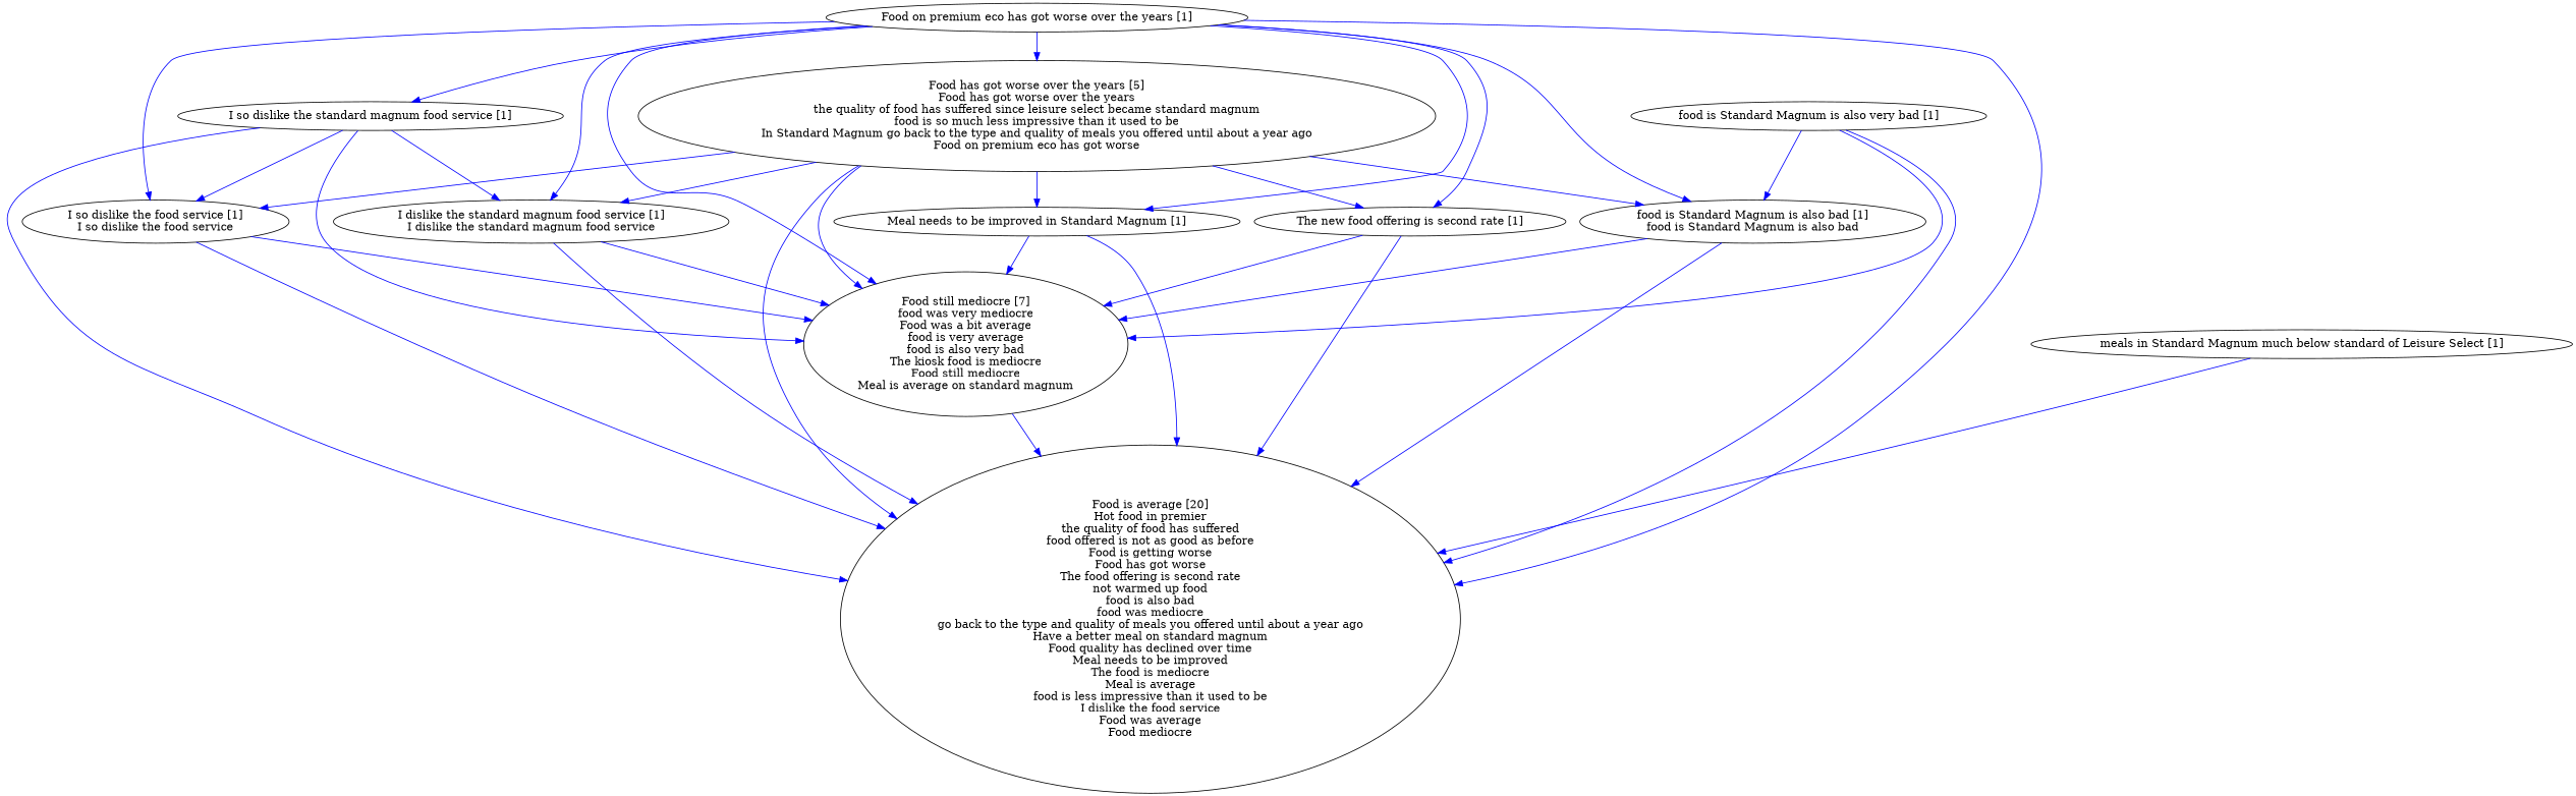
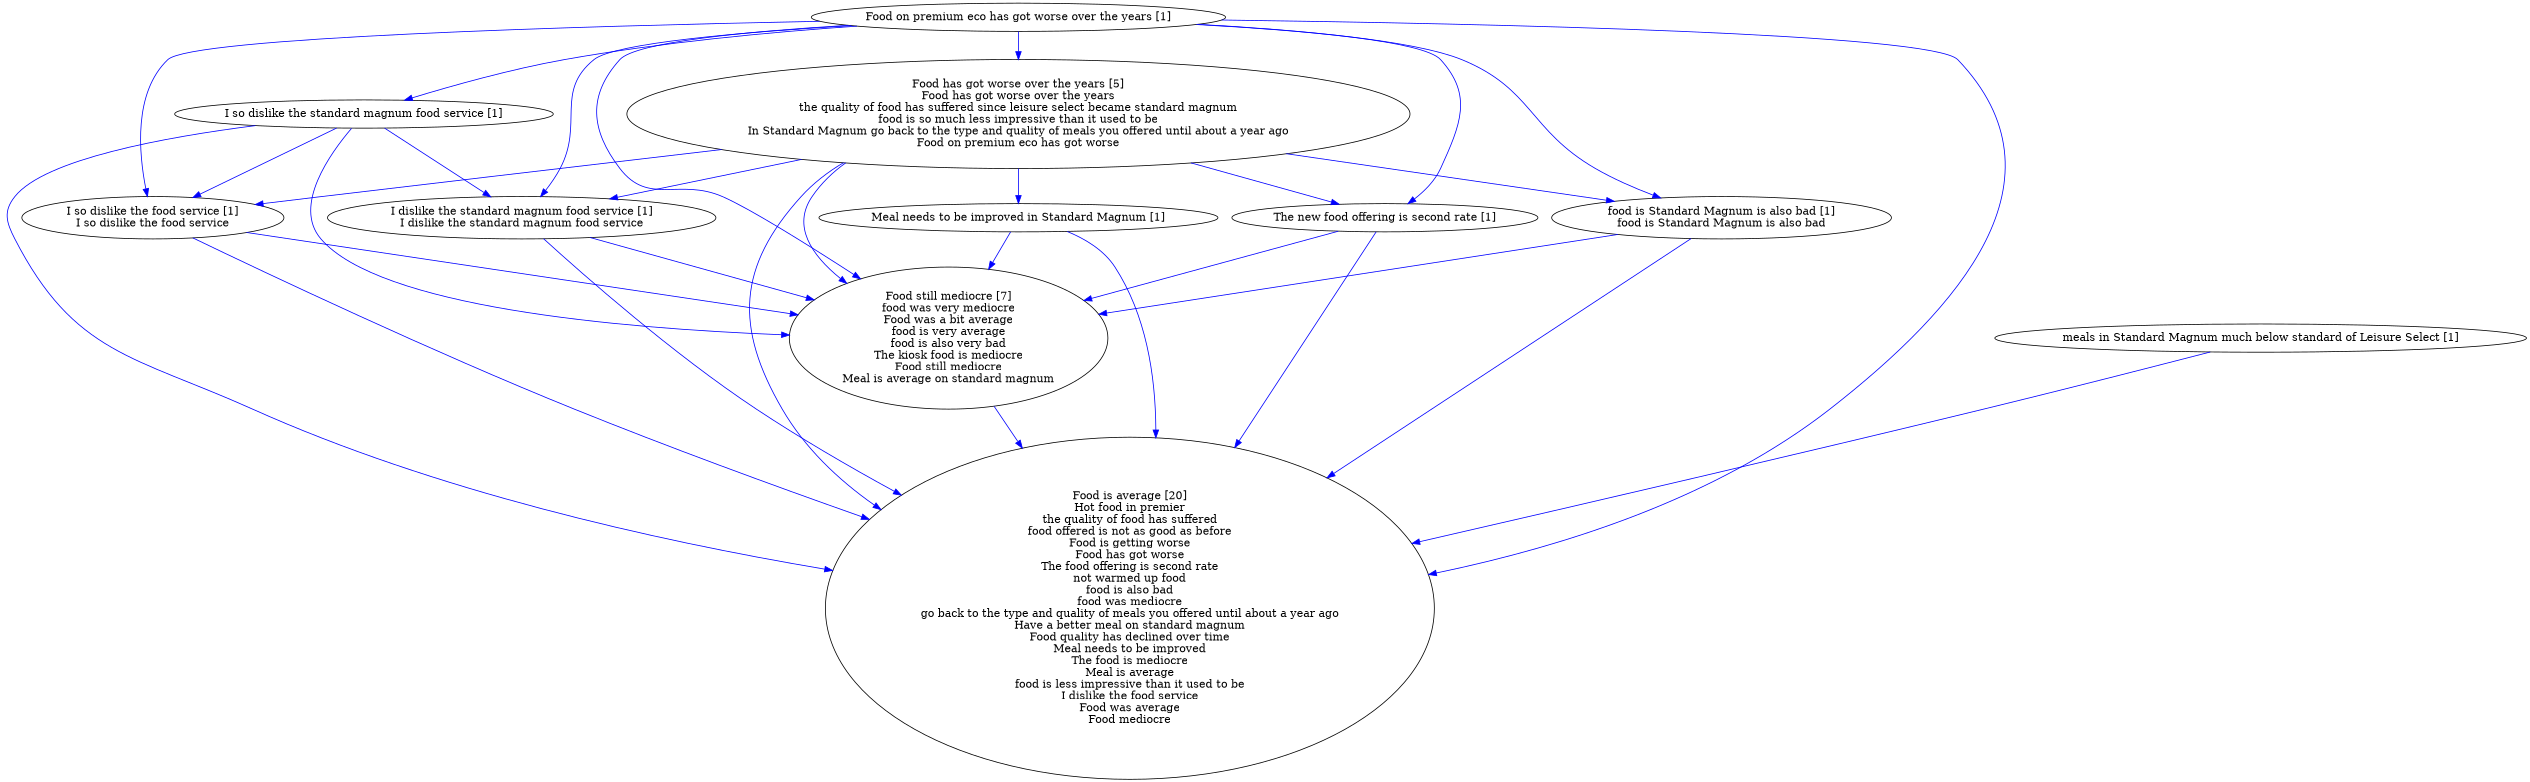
  digraph {
    edge [color=blue]
    "Food still mediocre [7]\nfood was very mediocre\nFood was a bit average\nfood is very average\nfood is also very bad\nThe kiosk food is mediocre\nFood still mediocre\nMeal is average on standard magnum"
    "Food is average [20]\nHot food in premier\nthe quality of food has suffered\nfood offered is not as good as before\nFood is getting worse\nFood has got worse\nThe food offering is second rate\nnot warmed up food\nfood is also bad\nfood was mediocre\ngo back to the type and quality of meals you offered until about a year ago\nHave a better meal on standard magnum\nFood quality has declined over time\nMeal needs to be improved\nThe food is mediocre\nMeal is average\nfood is less impressive than it used to be\nI dislike the food service\nFood was average\nFood mediocre"
    "Food has got worse over the years [5]\nFood has got worse over the years\nthe quality of food has suffered since leisure select became standard magnum\nfood is so much less impressive than it used to be\nIn Standard Magnum go back to the type and quality of meals you offered until about a year ago\nFood on premium eco has got worse"
    "I dislike the standard magnum food service [1]\nI dislike the standard magnum food service"
    "I so dislike the food service [1]\nI so dislike the food service"
    "Meal needs to be improved in Standard Magnum [1]"
    "The new food offering is second rate [1]"
    "food is Standard Magnum is also bad [1]\nfood is Standard Magnum is also bad"
    "Food on premium eco has got worse over the years [1]"
    "I so dislike the standard magnum food service [1]"
-   "food is Standard Magnum is also very bad [1]"
    "meals in Standard Magnum much below standard of Leisure Select [1]"
    "Food still mediocre [7]\nfood was very mediocre\nFood was a bit average\nfood is very average\nfood is also very bad\nThe kiosk food is mediocre\nFood still mediocre\nMeal is average on standard magnum" -> "Food is average [20]\nHot food in premier\nthe quality of food has suffered\nfood offered is not as good as before\nFood is getting worse\nFood has got worse\nThe food offering is second rate\nnot warmed up food\nfood is also bad\nfood was mediocre\ngo back to the type and quality of meals you offered until about a year ago\nHave a better meal on standard magnum\nFood quality has declined over time\nMeal needs to be improved\nThe food is mediocre\nMeal is average\nfood is less impressive than it used to be\nI dislike the food service\nFood was average\nFood mediocre"
    "Food has got worse over the years [5]\nFood has got worse over the years\nthe quality of food has suffered since leisure select became standard magnum\nfood is so much less impressive than it used to be\nIn Standard Magnum go back to the type and quality of meals you offered until about a year ago\nFood on premium eco has got worse" -> "Food still mediocre [7]\nfood was very mediocre\nFood was a bit average\nfood is very average\nfood is also very bad\nThe kiosk food is mediocre\nFood still mediocre\nMeal is average on standard magnum"
    "Food has got worse over the years [5]\nFood has got worse over the years\nthe quality of food has suffered since leisure select became standard magnum\nfood is so much less impressive than it used to be\nIn Standard Magnum go back to the type and quality of meals you offered until about a year ago\nFood on premium eco has got worse" -> "Food is average [20]\nHot food in premier\nthe quality of food has suffered\nfood offered is not as good as before\nFood is getting worse\nFood has got worse\nThe food offering is second rate\nnot warmed up food\nfood is also bad\nfood was mediocre\ngo back to the type and quality of meals you offered until about a year ago\nHave a better meal on standard magnum\nFood quality has declined over time\nMeal needs to be improved\nThe food is mediocre\nMeal is average\nfood is less impressive than it used to be\nI dislike the food service\nFood was average\nFood mediocre"
    "Food has got worse over the years [5]\nFood has got worse over the years\nthe quality of food has suffered since leisure select became standard magnum\nfood is so much less impressive than it used to be\nIn Standard Magnum go back to the type and quality of meals you offered until about a year ago\nFood on premium eco has got worse" -> "I dislike the standard magnum food service [1]\nI dislike the standard magnum food service"
    "Food has got worse over the years [5]\nFood has got worse over the years\nthe quality of food has suffered since leisure select became standard magnum\nfood is so much less impressive than it used to be\nIn Standard Magnum go back to the type and quality of meals you offered until about a year ago\nFood on premium eco has got worse" -> "I so dislike the food service [1]\nI so dislike the food service"
    "Food has got worse over the years [5]\nFood has got worse over the years\nthe quality of food has suffered since leisure select became standard magnum\nfood is so much less impressive than it used to be\nIn Standard Magnum go back to the type and quality of meals you offered until about a year ago\nFood on premium eco has got worse" -> "Meal needs to be improved in Standard Magnum [1]"
    "Food has got worse over the years [5]\nFood has got worse over the years\nthe quality of food has suffered since leisure select became standard magnum\nfood is so much less impressive than it used to be\nIn Standard Magnum go back to the type and quality of meals you offered until about a year ago\nFood on premium eco has got worse" -> "The new food offering is second rate [1]"
    "Food has got worse over the years [5]\nFood has got worse over the years\nthe quality of food has suffered since leisure select became standard magnum\nfood is so much less impressive than it used to be\nIn Standard Magnum go back to the type and quality of meals you offered until about a year ago\nFood on premium eco has got worse" -> "food is Standard Magnum is also bad [1]\nfood is Standard Magnum is also bad"
    "I dislike the standard magnum food service [1]\nI dislike the standard magnum food service" -> "Food still mediocre [7]\nfood was very mediocre\nFood was a bit average\nfood is very average\nfood is also very bad\nThe kiosk food is mediocre\nFood still mediocre\nMeal is average on standard magnum"
    "I dislike the standard magnum food service [1]\nI dislike the standard magnum food service" -> "Food is average [20]\nHot food in premier\nthe quality of food has suffered\nfood offered is not as good as before\nFood is getting worse\nFood has got worse\nThe food offering is second rate\nnot warmed up food\nfood is also bad\nfood was mediocre\ngo back to the type and quality of meals you offered until about a year ago\nHave a better meal on standard magnum\nFood quality has declined over time\nMeal needs to be improved\nThe food is mediocre\nMeal is average\nfood is less impressive than it used to be\nI dislike the food service\nFood was average\nFood mediocre"
    "I so dislike the food service [1]\nI so dislike the food service" -> "Food still mediocre [7]\nfood was very mediocre\nFood was a bit average\nfood is very average\nfood is also very bad\nThe kiosk food is mediocre\nFood still mediocre\nMeal is average on standard magnum"
    "I so dislike the food service [1]\nI so dislike the food service" -> "Food is average [20]\nHot food in premier\nthe quality of food has suffered\nfood offered is not as good as before\nFood is getting worse\nFood has got worse\nThe food offering is second rate\nnot warmed up food\nfood is also bad\nfood was mediocre\ngo back to the type and quality of meals you offered until about a year ago\nHave a better meal on standard magnum\nFood quality has declined over time\nMeal needs to be improved\nThe food is mediocre\nMeal is average\nfood is less impressive than it used to be\nI dislike the food service\nFood was average\nFood mediocre"
    "Meal needs to be improved in Standard Magnum [1]" -> "Food still mediocre [7]\nfood was very mediocre\nFood was a bit average\nfood is very average\nfood is also very bad\nThe kiosk food is mediocre\nFood still mediocre\nMeal is average on standard magnum"
    "Meal needs to be improved in Standard Magnum [1]" -> "Food is average [20]\nHot food in premier\nthe quality of food has suffered\nfood offered is not as good as before\nFood is getting worse\nFood has got worse\nThe food offering is second rate\nnot warmed up food\nfood is also bad\nfood was mediocre\ngo back to the type and quality of meals you offered until about a year ago\nHave a better meal on standard magnum\nFood quality has declined over time\nMeal needs to be improved\nThe food is mediocre\nMeal is average\nfood is less impressive than it used to be\nI dislike the food service\nFood was average\nFood mediocre"
    "The new food offering is second rate [1]" -> "Food still mediocre [7]\nfood was very mediocre\nFood was a bit average\nfood is very average\nfood is also very bad\nThe kiosk food is mediocre\nFood still mediocre\nMeal is average on standard magnum"
    "The new food offering is second rate [1]" -> "Food is average [20]\nHot food in premier\nthe quality of food has suffered\nfood offered is not as good as before\nFood is getting worse\nFood has got worse\nThe food offering is second rate\nnot warmed up food\nfood is also bad\nfood was mediocre\ngo back to the type and quality of meals you offered until about a year ago\nHave a better meal on standard magnum\nFood quality has declined over time\nMeal needs to be improved\nThe food is mediocre\nMeal is average\nfood is less impressive than it used to be\nI dislike the food service\nFood was average\nFood mediocre"
    "food is Standard Magnum is also bad [1]\nfood is Standard Magnum is also bad" -> "Food still mediocre [7]\nfood was very mediocre\nFood was a bit average\nfood is very average\nfood is also very bad\nThe kiosk food is mediocre\nFood still mediocre\nMeal is average on standard magnum"
    "food is Standard Magnum is also bad [1]\nfood is Standard Magnum is also bad" -> "Food is average [20]\nHot food in premier\nthe quality of food has suffered\nfood offered is not as good as before\nFood is getting worse\nFood has got worse\nThe food offering is second rate\nnot warmed up food\nfood is also bad\nfood was mediocre\ngo back to the type and quality of meals you offered until about a year ago\nHave a better meal on standard magnum\nFood quality has declined over time\nMeal needs to be improved\nThe food is mediocre\nMeal is average\nfood is less impressive than it used to be\nI dislike the food service\nFood was average\nFood mediocre"
    "Food on premium eco has got worse over the years [1]" -> "Food still mediocre [7]\nfood was very mediocre\nFood was a bit average\nfood is very average\nfood is also very bad\nThe kiosk food is mediocre\nFood still mediocre\nMeal is average on standard magnum"
    "Food on premium eco has got worse over the years [1]" -> "Food is average [20]\nHot food in premier\nthe quality of food has suffered\nfood offered is not as good as before\nFood is getting worse\nFood has got worse\nThe food offering is second rate\nnot warmed up food\nfood is also bad\nfood was mediocre\ngo back to the type and quality of meals you offered until about a year ago\nHave a better meal on standard magnum\nFood quality has declined over time\nMeal needs to be improved\nThe food is mediocre\nMeal is average\nfood is less impressive than it used to be\nI dislike the food service\nFood was average\nFood mediocre"
    "Food on premium eco has got worse over the years [1]" -> "Food has got worse over the years [5]\nFood has got worse over the years\nthe quality of food has suffered since leisure select became standard magnum\nfood is so much less impressive than it used to be\nIn Standard Magnum go back to the type and quality of meals you offered until about a year ago\nFood on premium eco has got worse"
    "Food on premium eco has got worse over the years [1]" -> "I dislike the standard magnum food service [1]\nI dislike the standard magnum food service"
    "Food on premium eco has got worse over the years [1]" -> "I so dislike the food service [1]\nI so dislike the food service"
-   "Food on premium eco has got worse over the years [1]" -> "Meal needs to be improved in Standard Magnum [1]"
    "Food on premium eco has got worse over the years [1]" -> "The new food offering is second rate [1]"
    "Food on premium eco has got worse over the years [1]" -> "food is Standard Magnum is also bad [1]\nfood is Standard Magnum is also bad"
    "Food on premium eco has got worse over the years [1]" -> "I so dislike the standard magnum food service [1]"
    "I so dislike the standard magnum food service [1]" -> "Food still mediocre [7]\nfood was very mediocre\nFood was a bit average\nfood is very average\nfood is also very bad\nThe kiosk food is mediocre\nFood still mediocre\nMeal is average on standard magnum"
    "I so dislike the standard magnum food service [1]" -> "Food is average [20]\nHot food in premier\nthe quality of food has suffered\nfood offered is not as good as before\nFood is getting worse\nFood has got worse\nThe food offering is second rate\nnot warmed up food\nfood is also bad\nfood was mediocre\ngo back to the type and quality of meals you offered until about a year ago\nHave a better meal on standard magnum\nFood quality has declined over time\nMeal needs to be improved\nThe food is mediocre\nMeal is average\nfood is less impressive than it used to be\nI dislike the food service\nFood was average\nFood mediocre"
    "I so dislike the standard magnum food service [1]" -> "I dislike the standard magnum food service [1]\nI dislike the standard magnum food service"
    "I so dislike the standard magnum food service [1]" -> "I so dislike the food service [1]\nI so dislike the food service"
-   "food is Standard Magnum is also very bad [1]" -> "Food still mediocre [7]\nfood was very mediocre\nFood was a bit average\nfood is very average\nfood is also very bad\nThe kiosk food is mediocre\nFood still mediocre\nMeal is average on standard magnum"
-   "food is Standard Magnum is also very bad [1]" -> "Food is average [20]\nHot food in premier\nthe quality of food has suffered\nfood offered is not as good as before\nFood is getting worse\nFood has got worse\nThe food offering is second rate\nnot warmed up food\nfood is also bad\nfood was mediocre\ngo back to the type and quality of meals you offered until about a year ago\nHave a better meal on standard magnum\nFood quality has declined over time\nMeal needs to be improved\nThe food is mediocre\nMeal is average\nfood is less impressive than it used to be\nI dislike the food service\nFood was average\nFood mediocre"
-   "food is Standard Magnum is also very bad [1]" -> "food is Standard Magnum is also bad [1]\nfood is Standard Magnum is also bad"
    "meals in Standard Magnum much below standard of Leisure Select [1]" -> "Food is average [20]\nHot food in premier\nthe quality of food has suffered\nfood offered is not as good as before\nFood is getting worse\nFood has got worse\nThe food offering is second rate\nnot warmed up food\nfood is also bad\nfood was mediocre\ngo back to the type and quality of meals you offered until about a year ago\nHave a better meal on standard magnum\nFood quality has declined over time\nMeal needs to be improved\nThe food is mediocre\nMeal is average\nfood is less impressive than it used to be\nI dislike the food service\nFood was average\nFood mediocre"
  }
